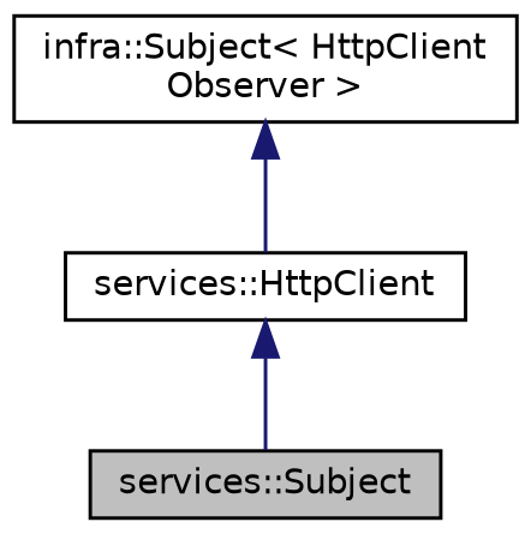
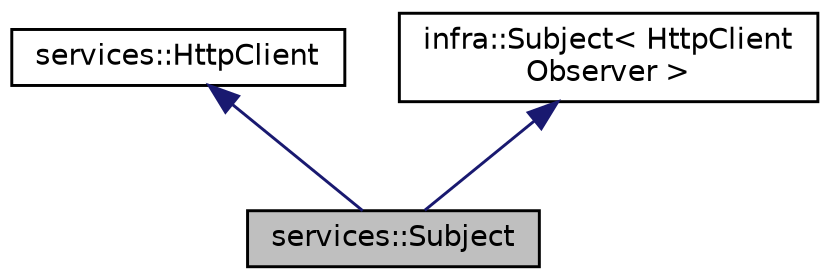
  digraph {
    node [color=black fillcolor=white fontname=Helvetica fontsize=10 shape=record style=filled]
    edge [color=midnightblue dir=back fontname=Helvetica fontsize=10 labelfontname=Helvetica labelfontsize=10 style=solid]
    n1 [fillcolor=grey75 fontcolor=black height=0.2 label="services::Subject" width=0.4]
    n2 [height=0.2 label="services::HttpClient" width=0.4]
    n3 [height=0.2 label="infra::Subject\< HttpClient\lObserver \>" width=0.4]
    n2 -> n1
-   n3 -> n2
+   n3 -> n1
  }
